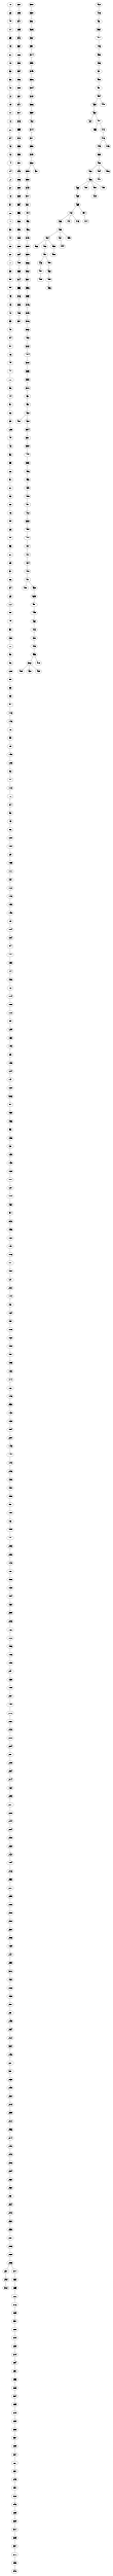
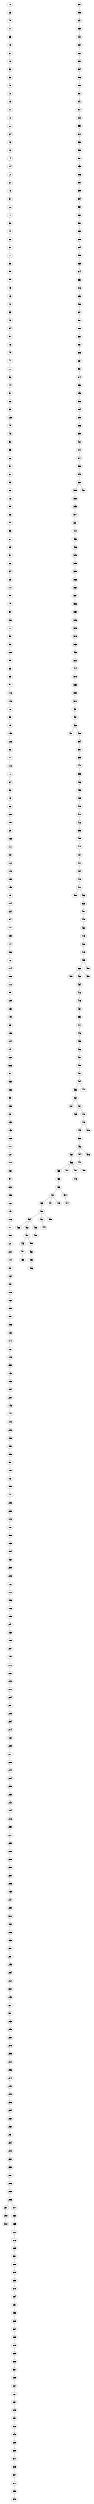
  graph {
    0
    23
    48
    17
    65
    18
    67
    10
    32
    36
    5
    3
    19
    11
    8
    20
    24
    42
    12
    4
    14
    2
    27
    6
    37
    28
    1
    30
    41
    68
    21
    7
    38
    58
    55
    43
    13
    9
    33
    40
    54
    57
    16
    45
    47
    101
    96
    44
    51
    62
    39
    125
    49
    46
    52
    35
    22
    91
    61
    53
    60
    76
    99
    26
    88
    93
    87
    69
    31
    66
    34
    25
    117
    80
    79
    50
    130
    77
    90
    56
    128
    95
    63
    83
    97
    116
    115
    78
    59
    15
    148
    126
    82
    71
    118
    70
    64
    92
    73
    86
    120
    100
    29
    166
    111
    137
    112
    119
    109
    145
    75
    104
    134
    84
    107
    139
    74
    158
    72
    114
    108
    110
    85
    129
    163
    149
    89
    105
    124
    141
    122
    n132 [label=506]
    81
    153
    156
    98
    135
    131
    123
    143
    168
    177
    127
    170
    152
    94
    n147 [label=813]
    195
    102
    147
    176
    171
    150
    121
    200
    144
    151
    164
    197
    178
    162
    159
    157
    136
    103
    174
    167
    175
    253
    142
    183
    154
    220
    146
    140
    179
    215
    138
    190
    155
    191
    180
    161
    199
    181
    205
    209
    173
    187
    198
    165
    194
    132
    238
    226
    160
    172
    196
    186
    185
    241
    133
    188
    207
    189
    218
    202
    213
    210
    224
    201
    219
    254
    214
    182
    225
    211
    228
    244
    204
    255
    203
    242
    184
    216
    259
    217
    229
    208
    258
    250
    230
    296
    169
    247
    239
    310
    192
    266
    193
    257
    281
    245
    264
    212
    322
    243
    221
    301
    263
    248
    290
    278
    235
    272
    256
    274
    240
    279
    236
    234
    282
    252
    261
    294
    273
    232
    233
    287
    206
    268
    286
    231
    277
    292
    302
    262
    265
    222
    276
    269
    331
    280
    315
    299
    270
    284
    291
    293
    305
    304
    285
    275
    223
    308
    337
    288
    227
    267
    237
    249
    251
    312
    246
    289
    329
    311
    309
    307
    271
    298
    340
    321
    295
    347
    283
    342
    364
    260
    320
    334
    356
    380
    297
    341
    317
    313
    359
    372
    333
    338
    357
    343
    306
    390
    325
    354
    352
    360
    350
    303
    328
    324
    405
    365
    314
    353
    316
    323
    408
    327
+   397
    300
    330
    361
    326
    367
    351
    374
    393
    345
    336
    384
    319
    386
    339
    402
    344
    371
    358
    379
    332
    355
    437
    398
    349
    377
    381
    404
    453
    436
    348
    389
    335
    366
    382
    387
    396
    369
    346
    375
    376
    363
    403
    373
    414
    378
    385
    388
    370
    431
    457
    422
    401
    428
    394
    391
    399
    448
    383
    406
    493
    429
    415
    471
    412
    395
    459
    418
    407
    417
    424
    410
    411
    400
    433
    n427 [label=925]
    451
    445
    462
    413
    420
    419
    455
    362
    478
    409
    430
    439
+   434
    472
    416
    461
    392
    477
    446
    438
    426
    421
    450
    481
    454
    435
    440
    432
    427
    487
    465
    470
    476
    449
    475
    368
    492
    460
    484
    496
    456
    441
    463
    480
    490
    495
    468
    473
    469
    442
    494
    423
    447
    479
    474
    488
    464
    467
    485
    466
    482
    483
    444
    497
    458
    443
    499
    491
    452
    498
    489
    486
    0 -- 23
    23 -- 48
    48 -- 17
    17 -- 65
    65 -- 18
    18 -- 67
    67 -- 10
    10 -- 32
    32 -- 36
    36 -- 5
    5 -- 3
    3 -- 19
    19 -- 11
    11 -- 8
    8 -- 20
    20 -- 24
    24 -- 42
    42 -- 12
    12 -- 4
    4 -- 14
    14 -- 2
    2 -- 27
    27 -- 6
    6 -- 37
    37 -- 28
    28 -- 1
    1 -- 30
    30 -- 41
    41 -- 68
    68 -- 21
    21 -- 7
    7 -- 38
    38 -- 58
    58 -- 55
    55 -- 43
    43 -- 13
    13 -- 9
    9 -- 33
    33 -- 40
    40 -- 54
    54 -- 57
    57 -- 16
    16 -- 45
    45 -- 47
    47 -- 101
    101 -- 96
    96 -- 44
    44 -- 51
    51 -- 62
    62 -- 39
    39 -- 125
    125 -- 49
    49 -- 46
    46 -- 52
    52 -- 35
    35 -- 22
    22 -- 91
    91 -- 61
    61 -- 53
    53 -- 60
    60 -- 76
    76 -- 99
    99 -- 26
    26 -- 88
    88 -- 93
    93 -- 87
    87 -- 69
    69 -- 31
    31 -- 66
    66 -- 34
    34 -- 25
    25 -- 117
    117 -- 80
    80 -- 79
    79 -- 50
    50 -- 130
    130 -- 77
    77 -- 90
    90 -- 56
    56 -- 128
    128 -- 95
    95 -- 63
    63 -- 83
    83 -- 97
    97 -- 116
    116 -- 115
    115 -- 78
    78 -- 59
    59 -- 15
    15 -- 148
    148 -- 126
    126 -- 82
    82 -- 71
    71 -- 118
    118 -- 70
    70 -- 64
    64 -- 92
    92 -- 73
    73 -- 86
    86 -- 120
    120 -- 100
    100 -- 29
    29 -- 166
    166 -- 111
    111 -- 137
    137 -- 112
    112 -- 119
    119 -- 109
    109 -- 145
    145 -- 75
    75 -- 104
    104 -- 134
    134 -- 84
    84 -- 107
    107 -- 139
    139 -- 74
    74 -- 158
    158 -- 72
    72 -- 114
    114 -- 108
    108 -- 110
    110 -- 85
    85 -- 129
    129 -- 163
    163 -- 149
    149 -- 89
    89 -- 105
    105 -- 124
    124 -- 141
    141 -- 122
    122 -- n132
    n132 -- 81
    81 -- 153
    153 -- 156
    156 -- 98
    98 -- 135
    135 -- 131
    131 -- 123
    123 -- 143
    143 -- 168
    168 -- 177
    177 -- 127
    127 -- 170
    170 -- 152
    152 -- 94
    94 -- n147
    n147 -- 195
    195 -- 102
    102 -- 147
    147 -- 176
    176 -- 171
    171 -- 150
    150 -- 121
    121 -- 200
    200 -- 144
    144 -- 151
    151 -- 164
    164 -- 197
    197 -- 178
    178 -- 162
    162 -- 159
    159 -- 157
    157 -- 136
    136 -- 103
    103 -- 174
    174 -- 167
    167 -- 175
    175 -- 253
    253 -- 142
    142 -- 183
    183 -- 154
    154 -- 220
    220 -- 146
    146 -- 140
    140 -- 179
    179 -- 215
    215 -- 138
    138 -- 190
    190 -- 155
    155 -- 191
    191 -- 180
    180 -- 161
    161 -- 199
    199 -- 181
    181 -- 205
    205 -- 209
    209 -- 173
    173 -- 187
    187 -- 198
    198 -- 165
    165 -- 194
    194 -- 132
    132 -- 238
    238 -- 226
    226 -- 160
    160 -- 172
    172 -- 196
    196 -- 186
    186 -- 185
    185 -- 241
    241 -- 133
    133 -- 188
    188 -- 207
    207 -- 189
    189 -- 218
    218 -- 202
    202 -- 213
    213 -- 210
    210 -- 224
    224 -- 201
    201 -- 219
    219 -- 254
    254 -- 214
    214 -- 182
    182 -- 225
    225 -- 211
    211 -- 228
    228 -- 244
    244 -- 204
    204 -- 255
    255 -- 203
    203 -- 242
    242 -- 184
    184 -- 216
    216 -- 259
    259 -- 217
    217 -- 229
    229 -- 208
    208 -- 258
    258 -- 250
    250 -- 230
    230 -- 296
    296 -- 169
    169 -- 247
    247 -- 239
    239 -- 310
    310 -- 192
    192 -- 266
    266 -- 193
    193 -- 257
    257 -- 281
    281 -- 245
    245 -- 264
    264 -- 212
    212 -- 322
    322 -- 243
    243 -- 221
    221 -- 301
    301 -- 263
    263 -- 248
    248 -- 290
    290 -- 278
    278 -- 235
    235 -- 272
    272 -- 256
    256 -- 274
    274 -- 240
    240 -- 279
    279 -- 236
    236 -- 234
    234 -- 282
    282 -- 252
    252 -- 261
    261 -- 294
    294 -- 273
    273 -- 232
    232 -- 233
    233 -- 287
    287 -- 206
    206 -- 268
    268 -- 286
    286 -- 231
    286 -- 277
    231 -- 292
    277 -- 262
    292 -- 302
    262 -- 265
    265 -- 222
    222 -- 276
    276 -- 269
    269 -- 331
    331 -- 280
    280 -- 315
    315 -- 299
    299 -- 270
    270 -- 284
    284 -- 291
    291 -- 293
    293 -- 305
    305 -- 304
    304 -- 285
    285 -- 275
    275 -- 223
    223 -- 308
    308 -- 337
    337 -- 288
    288 -- 227
    227 -- 267
    267 -- 237
    237 -- 249
    249 -- 251
    251 -- 312
    312 -- 246
    246 -- 289
    289 -- 329
    329 -- 311
    311 -- 309
    309 -- 307
    307 -- 271
    271 -- 298
    298 -- 340
    321 -- 295
    295 -- 347
    347 -- 283
    283 -- 342
    342 -- 364
    364 -- 260
    260 -- 320
    320 -- 334
    334 -- 356
    356 -- 380
    380 -- 297
    297 -- 341
    341 -- 317
    317 -- 313
    313 -- 359
    359 -- 372
    372 -- 333
    333 -- 338
    338 -- 357
    357 -- 343
    343 -- 306
    306 -- 390
    390 -- 325
    325 -- 354
    354 -- 352
    352 -- 360
    360 -- 350
    350 -- 303
    303 -- 328
    328 -- 324
    324 -- 405
    405 -- 365
    365 -- 314
    314 -- 353
    353 -- 316
    316 -- 323
    323 -- 408
    408 -- 327
+   327 -- 397
+   397 -- 300
    300 -- 330
    330 -- 361
    361 -- 326
    326 -- 367
    367 -- 351
    351 -- 374
    374 -- 393
    393 -- 345
    345 -- 336
    336 -- 384
    384 -- 319
    319 -- 386
    386 -- 339
    339 -- 402
    402 -- 344
    344 -- 371
    371 -- 358
    358 -- 379
    379 -- 332
    332 -- 355
    332 -- 437
    355 -- 398
    398 -- 349
    349 -- 377
    377 -- 381
    381 -- 404
    404 -- 453
    453 -- 436
    436 -- 348
    348 -- 389
    389 -- 335
    335 -- 366
    366 -- 382
    382 -- 387
    387 -- 396
    396 -- 369
    369 -- 346
    346 -- 375
    375 -- 376
    376 -- 363
    363 -- 403
    403 -- 373
    373 -- 414
    414 -- 378
    378 -- 385
    385 -- 388
    388 -- 370
    370 -- 431
    431 -- 457
    457 -- 422
    422 -- 401
    422 -- 428
    428 -- 394
    394 -- 391
    391 -- 399
    399 -- 448
    448 -- 383
    383 -- 406
    406 -- 493
    493 -- 429
    429 -- 415
    415 -- 471
    471 -- 412
    412 -- 395
    395 -- 459
    459 -- 418
    418 -- 407
    407 -- 417
    417 -- 424
    424 -- 410
    410 -- 411
    411 -- 400
    411 -- 433
    433 -- n427
    n427 -- 451
    451 -- 445
    445 -- 462
    462 -- 413
    413 -- 420
    420 -- 419
    419 -- 455
    455 -- 362
    455 -- 478
    362 -- 409
    362 -- 430
    362 -- 439
+   430 -- 434
+   434 -- 472
    472 -- 416
    416 -- 461
    461 -- 392
    392 -- 477
    477 -- 446
    446 -- 438
    438 -- 426
    426 -- 421
    421 -- 450
    450 -- 481
    481 -- 454
    454 -- 435
    454 -- 440
    435 -- 432
    432 -- 427
    432 -- 487
    487 -- 465
    487 -- 470
    470 -- 476
    476 -- 449
    476 -- 475
    449 -- 368
    368 -- 492
    492 -- 460
    492 -- 484
    492 -- 496
    460 -- 456
    484 -- 441
    456 -- 463
    456 -- 480
    456 -- 490
    456 -- 495
    463 -- 468
    490 -- 473
    468 -- 469
    469 -- 442
    469 -- 494
    442 -- 423
    442 -- 447
    442 -- 479
    494 -- 474
    423 -- 488
    488 -- 464
    488 -- 467
    488 -- 485
    464 -- 466
    464 -- 482
    464 -- 483
    467 -- 444
    482 -- 497
    483 -- 458
    497 -- 443
    497 -- 499
    443 -- 491
    499 -- 452
    491 -- 498
    452 -- 489
    489 -- 486
  }
